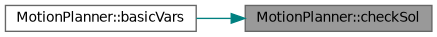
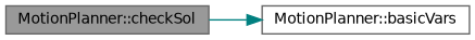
  digraph {
    rankdir=LR
    node [fontname=Helvetica fontsize=10 shape=box style=filled]
    n1 [color=gray40 fillcolor=grey60 fontcolor=black height=0.2 label="MotionPlanner::checkSol" width=0.4]
    n2 [color=grey40 fillcolor=white height=0.2 label="MotionPlanner::basicVars" width=0.4]
-   n2 -> n1 [color=teal fontname=Helvetica fontsize=10 labelfontname=Helvetica labelfontsize=10 style=solid]
+   n1 -> n2 [color=teal fontname=Helvetica fontsize=10 labelfontname=Helvetica labelfontsize=10 style=solid]
  }
